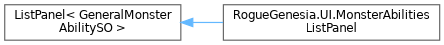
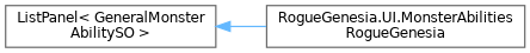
  digraph {
    rankdir=LR
    node [color=grey40 fillcolor=white fontname=Helvetica fontsize=10 shape=box style=filled]
    n1 [height=0.2 label="ListPanel\< GeneralMonster\lAbilitySO \>" width=0.4]
-   n2 [height=0.2 label="RogueGenesia.UI.MonsterAbilities\lListPanel" width=0.4]
+   n2 [height=0.2 label="RogueGenesia.UI.MonsterAbilities\lRogueGenesia" width=0.4]
    n1 -> n2 [color=steelblue1 dir=back fontname=Helvetica fontsize=10 labelfontname=Helvetica labelfontsize=10 style=solid]
  }
